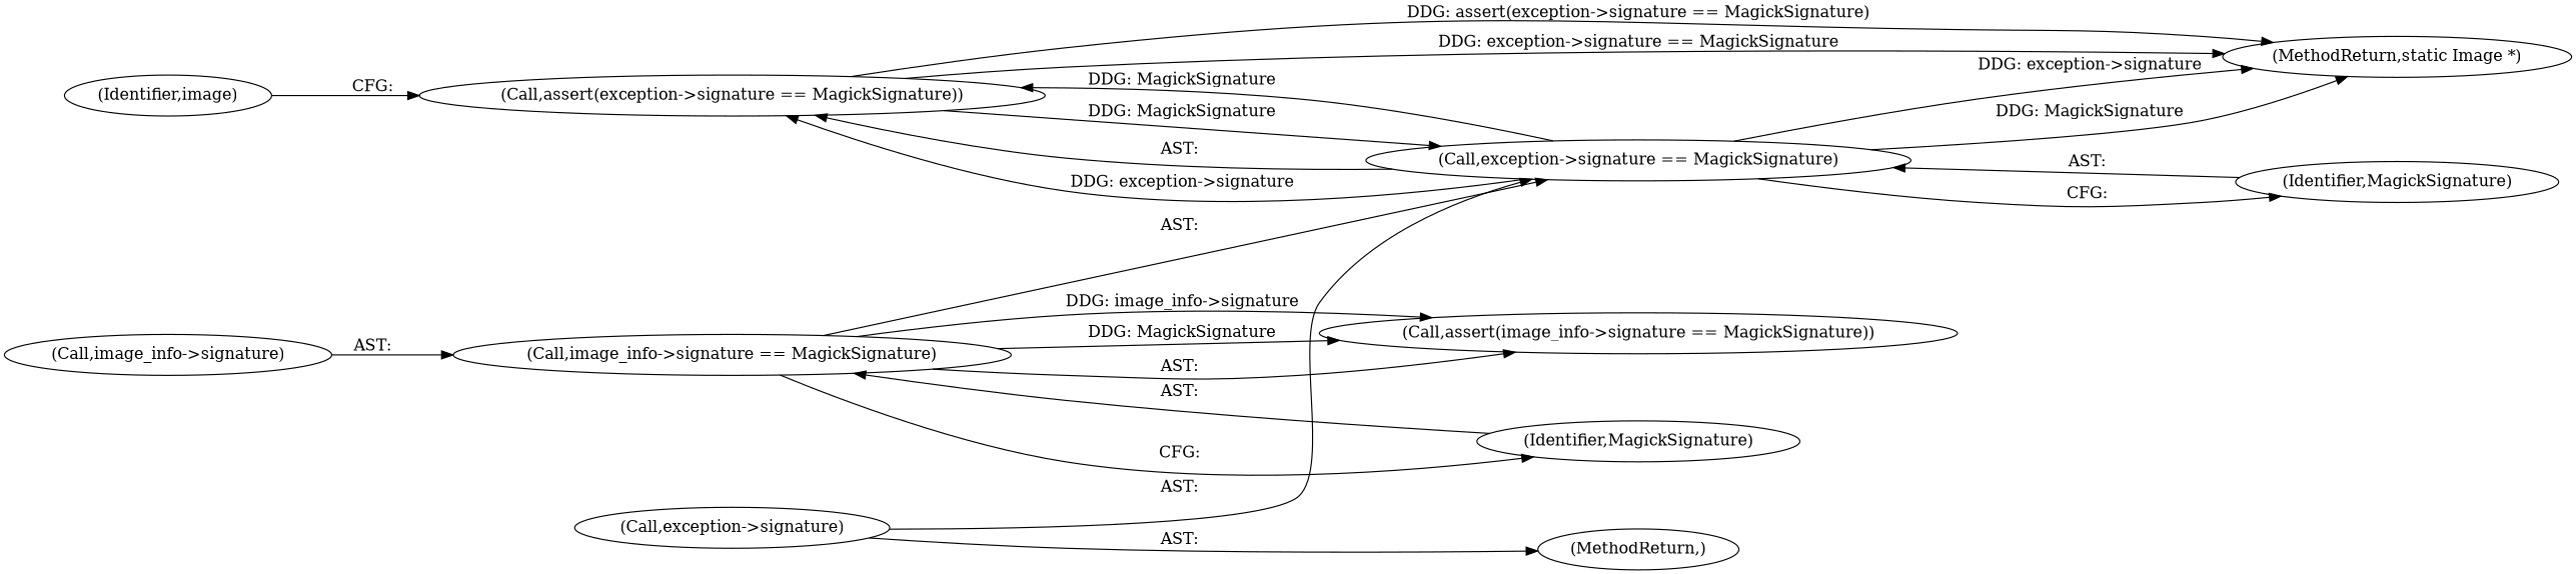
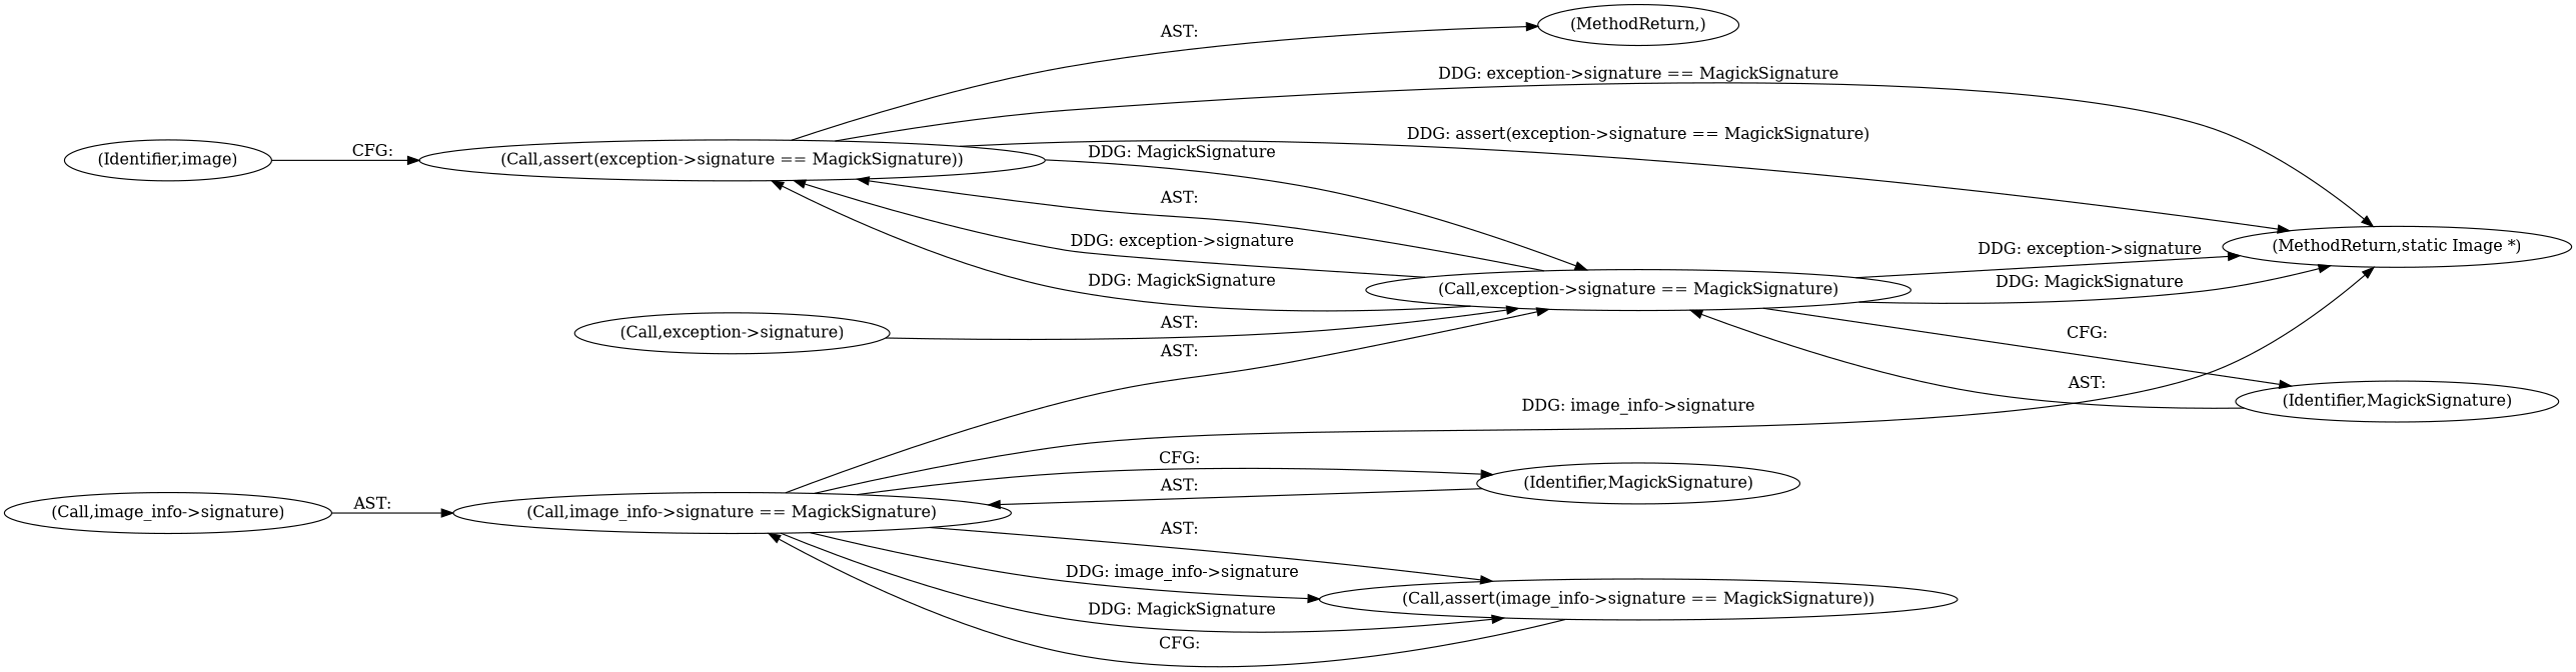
  digraph {
    rankdir=LR
    n1 [label="(Call,assert(exception->signature == MagickSignature))"]
    n2 [label="(Call,exception->signature == MagickSignature)"]
    n3 [label="(MethodReturn,static Image *)"]
    n4 [label="(MethodReturn,)"]
    n5 [label="(Identifier,MagickSignature)"]
    n6 [label="(Call,image_info->signature == MagickSignature)"]
    n7 [label="(Identifier,MagickSignature)"]
    n8 [label="(Call,assert(image_info->signature == MagickSignature))"]
    n9 [label="(Call,image_info->signature)"]
    n10 [label="(Call,exception->signature)"]
    n11 [label="(Identifier,image)"]
    n1 -> n2 [label="DDG: MagickSignature"]
    n1 -> n3 [label="DDG: exception->signature == MagickSignature"]
    n1 -> n3 [label="DDG: assert(exception->signature == MagickSignature)"]
-   n10 -> n4 [label="AST: "]
+   n1 -> n4 [label="AST: "]
    n2 -> n1 [label="AST: "]
    n2 -> n1 [label="DDG: exception->signature"]
    n2 -> n1 [label="DDG: MagickSignature"]
    n2 -> n3 [label="DDG: exception->signature"]
    n2 -> n3 [label="DDG: MagickSignature"]
    n2 -> n5 [label="CFG: "]
    n5 -> n2 [label="AST: "]
    n6 -> n2 [label="AST: "]
+   n6 -> n3 [label="DDG: image_info->signature"]
    n6 -> n7 [label="CFG: "]
    n6 -> n8 [label="AST: "]
    n6 -> n8 [label="DDG: image_info->signature"]
    n6 -> n8 [label="DDG: MagickSignature"]
    n7 -> n6 [label="AST: "]
+   n8 -> n6 [label="CFG: "]
    n9 -> n6 [label="AST: "]
    n10 -> n2 [label="AST: "]
    n11 -> n1 [label="CFG: "]
  }
